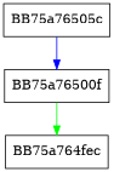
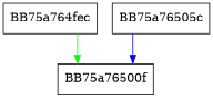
  digraph {
    splines=ortho
    node [shape=box]
    BB75a764fec
    BB75a76500f
    n3 [label=BB75a76505c]
-   BB75a76500f -> BB75a764fec [color=green]
+   BB75a764fec -> BB75a76500f [color=green]
    n3 -> BB75a76500f [color=blue]
  }
